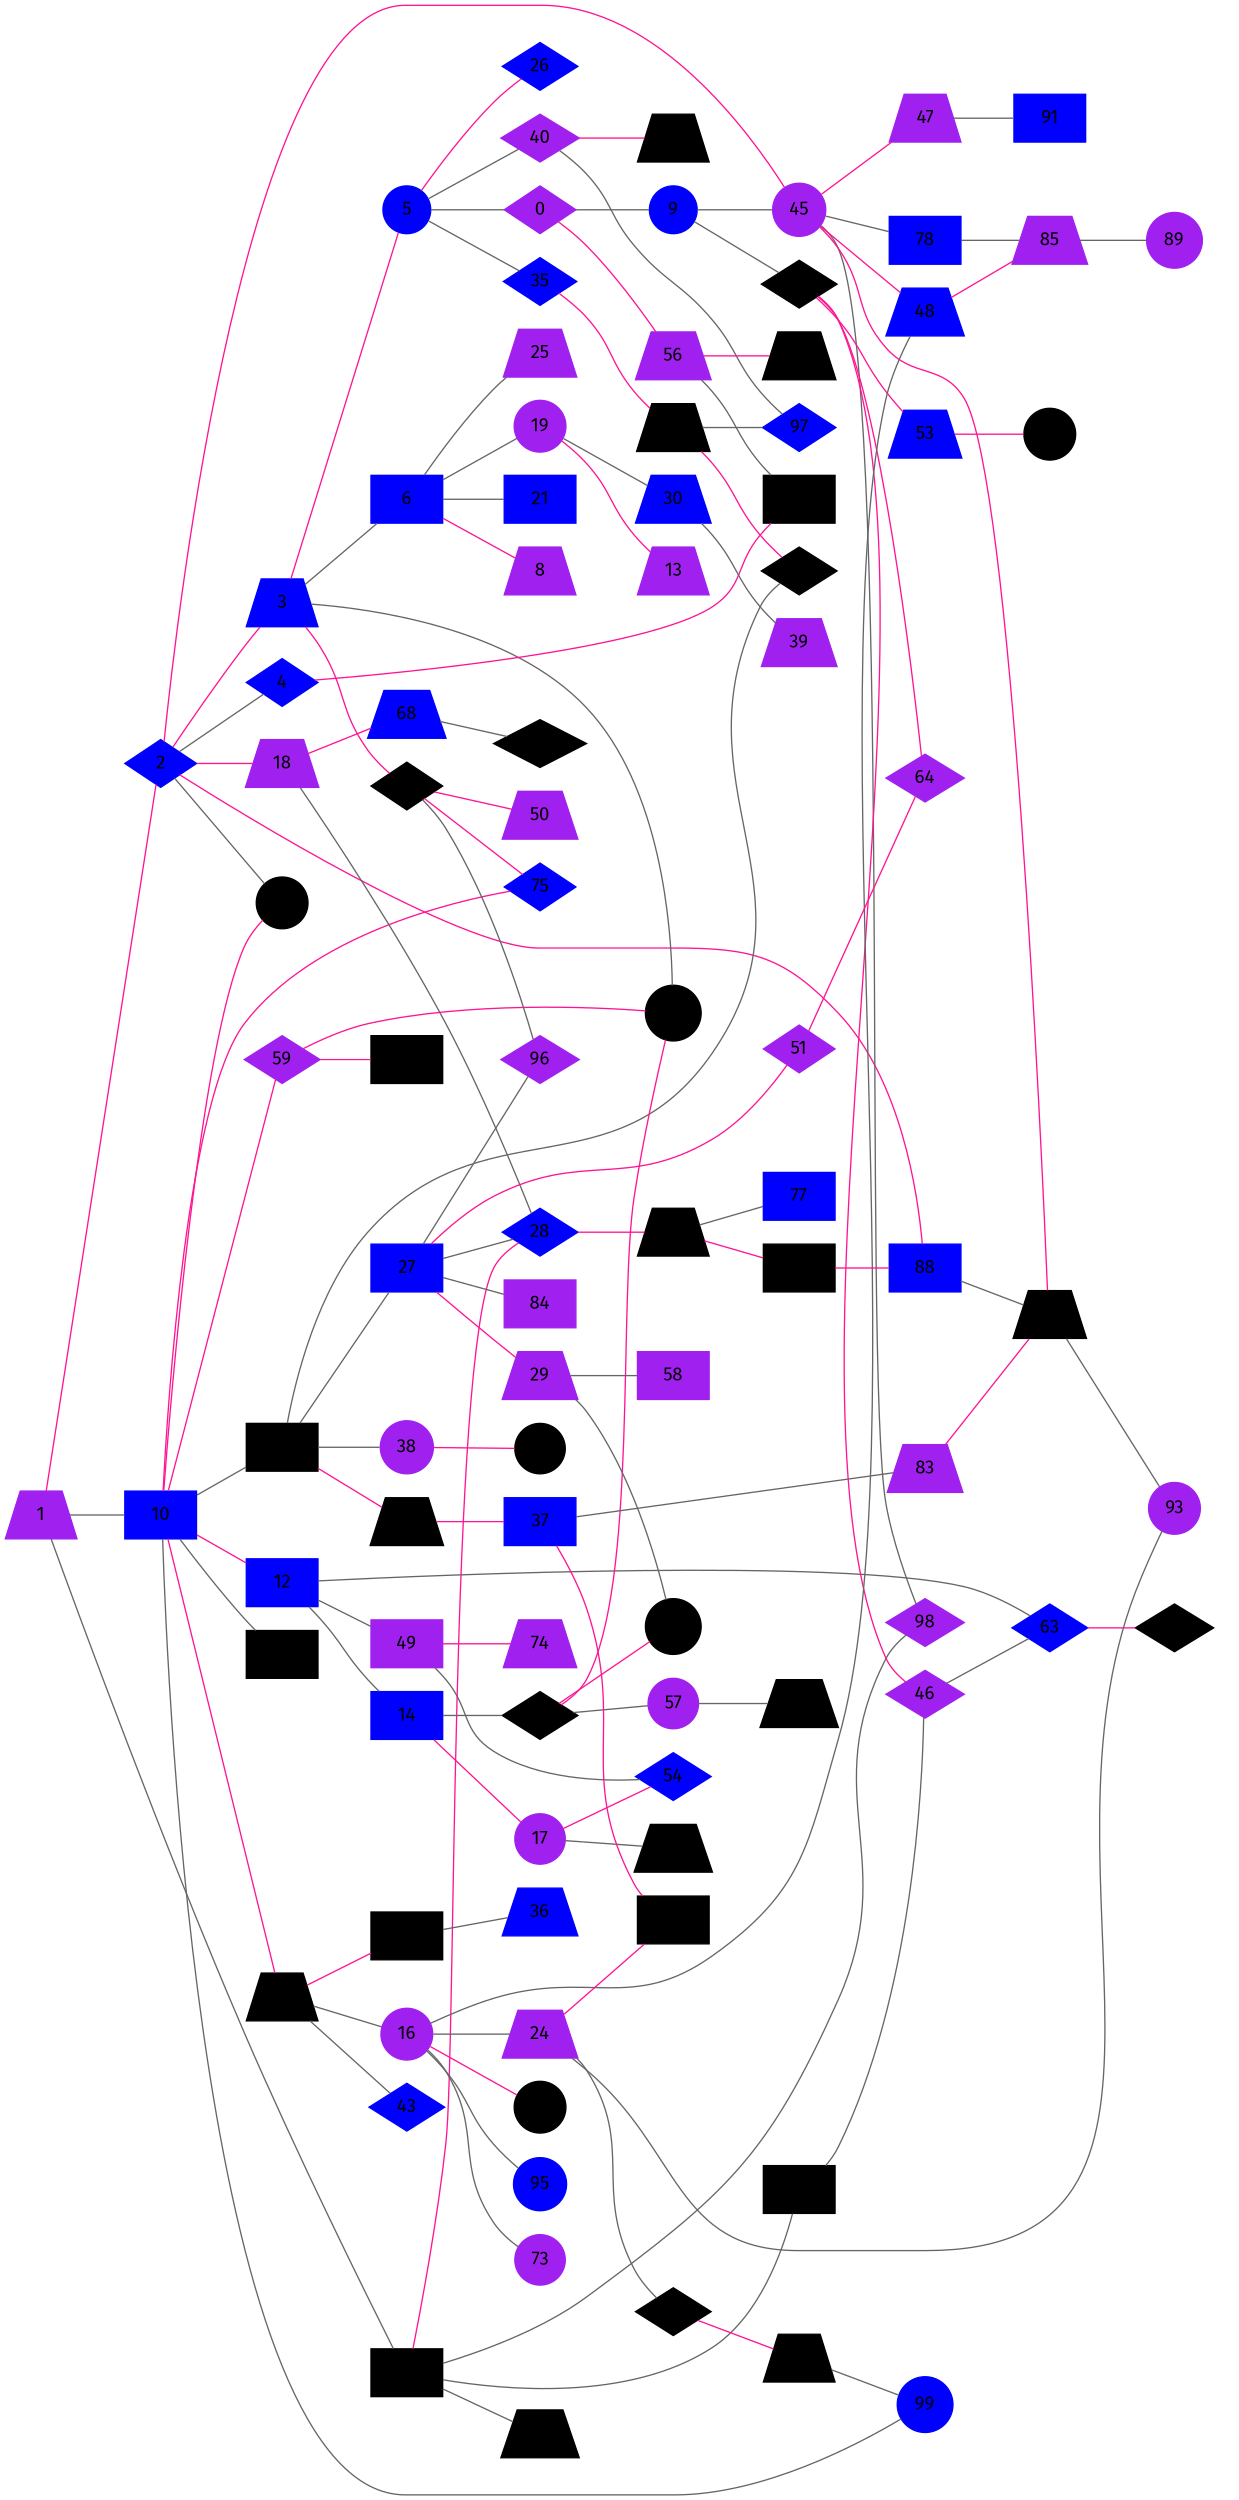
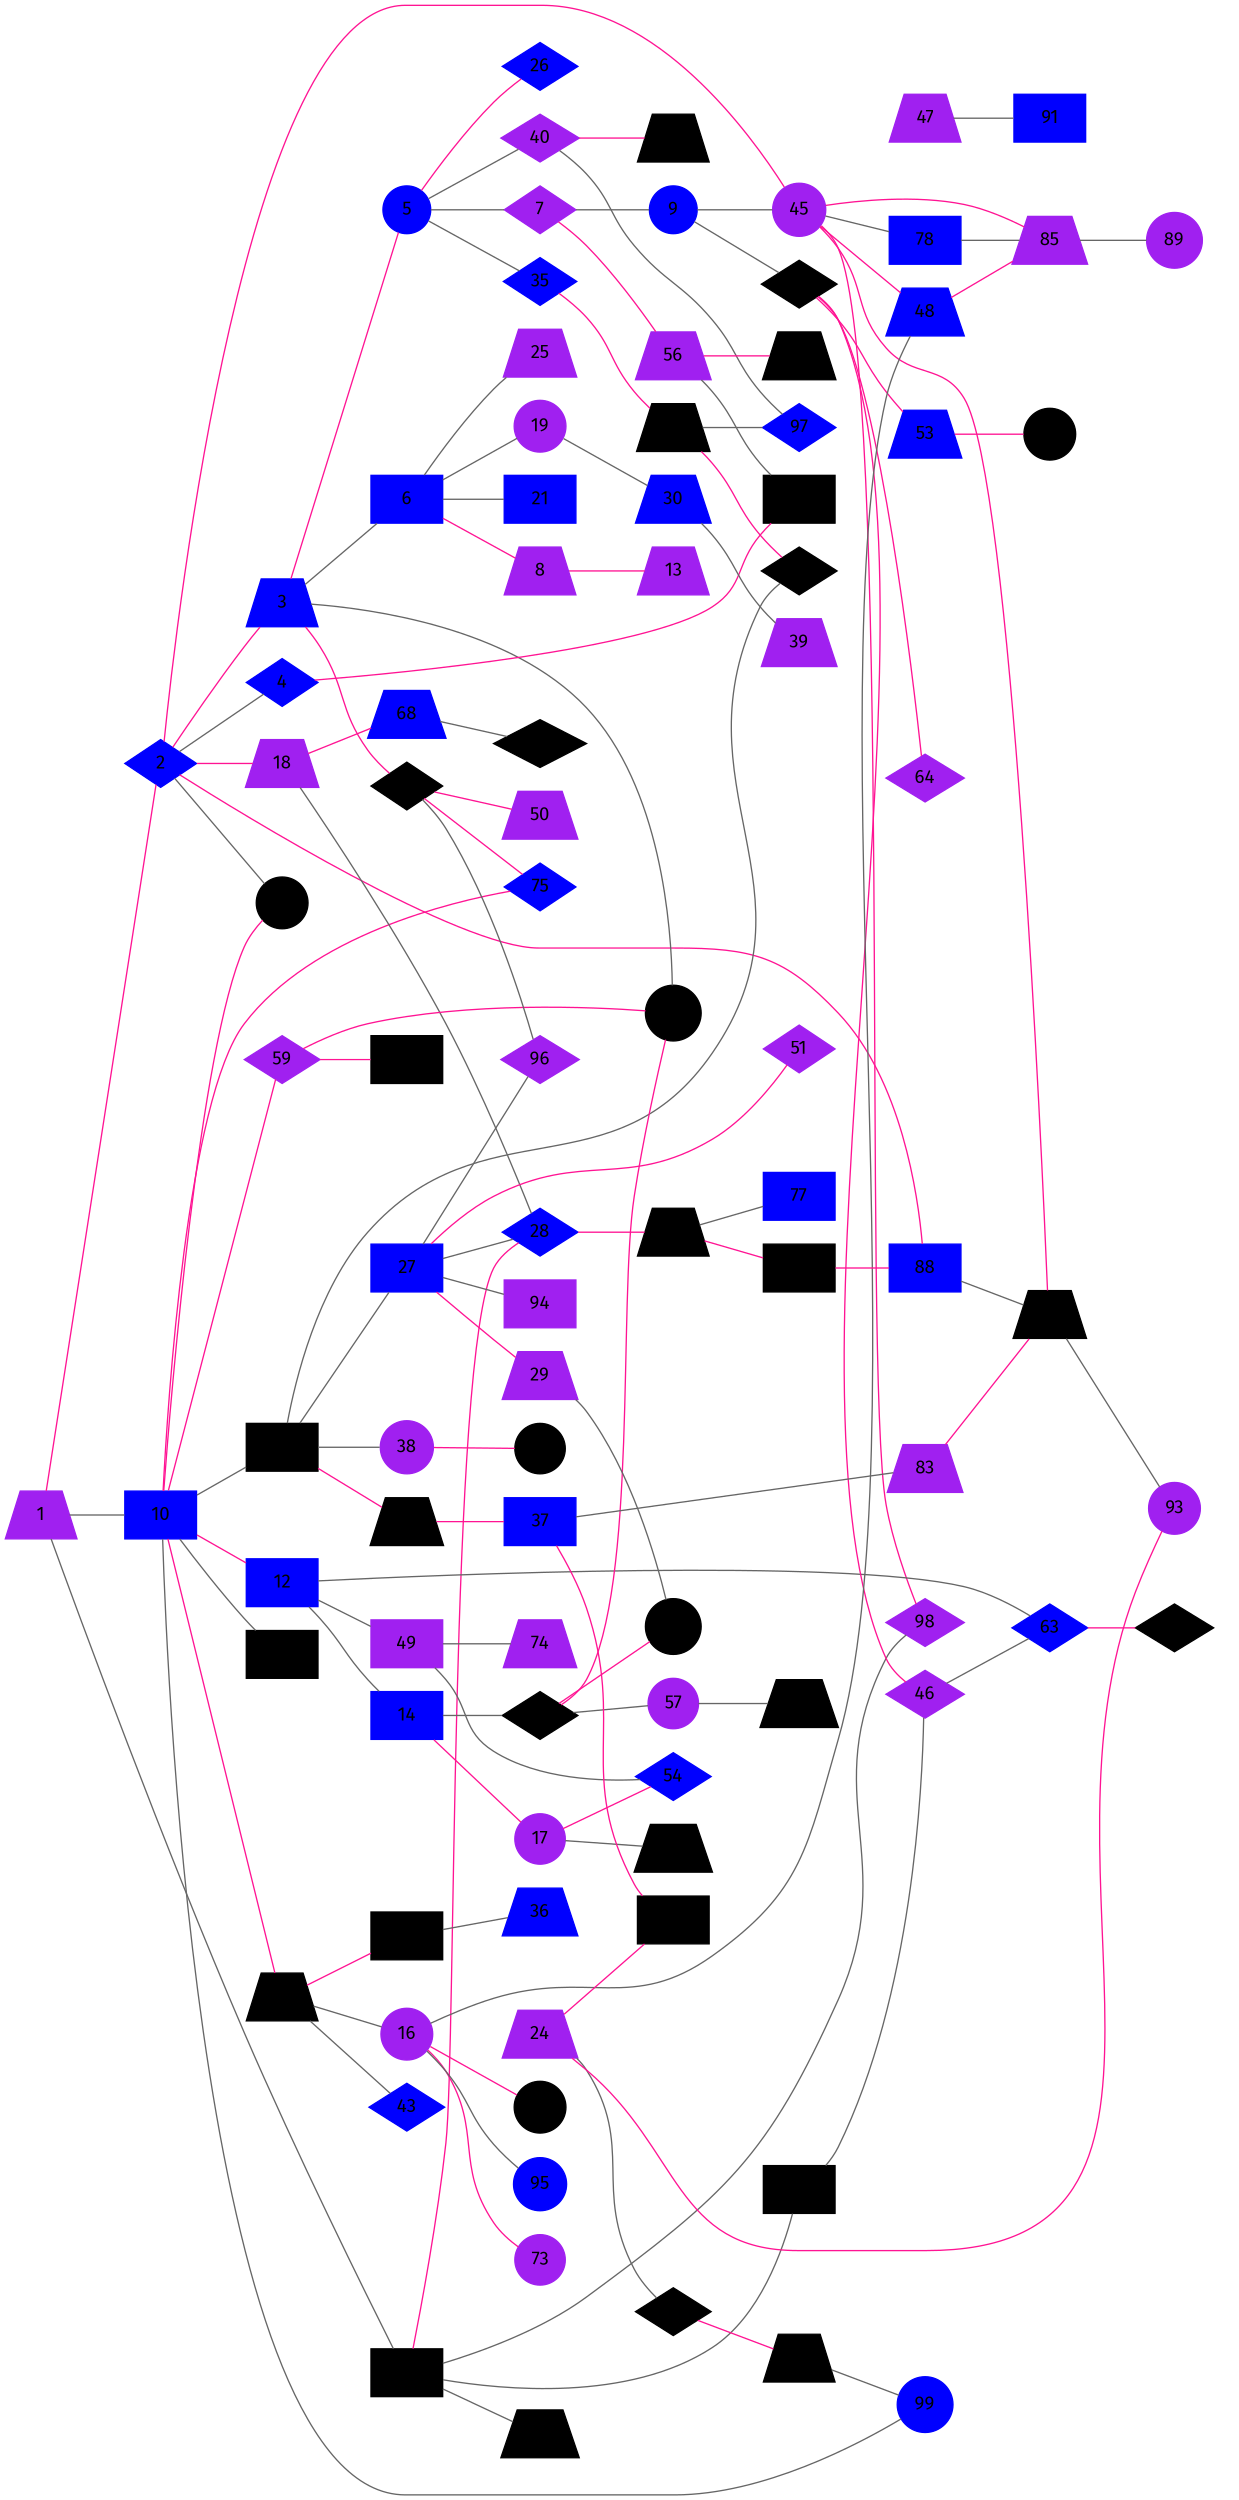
  graph {
    fontname="Fira Sans"
    rankdir=LR
    node [color=purple fontname="Fira Sans" shape=trapezium style=filled]
    edge [color=gray40 fontname="Fira Sans"]
    2 [color=blue shape=diamond]
    1
    10 [color=blue shape=box]
    15 [color=black shape=box]
    3 [color=blue]
    4 [color=blue shape=diamond]
    18
    23 [color=black shape=circle]
    45 [shape=circle]
    88 [color=blue shape=box]
    11 [color=black]
    12 [color=blue shape=box]
    20 [color=black shape=box]
    55 [color=black shape=box]
    59 [shape=diamond]
    75 [color=blue shape=diamond]
    99 [color=blue shape=circle]
    28 [color=blue shape=diamond]
    33 [color=black shape=box]
    86 [color=black]
    98 [shape=diamond]
    5 [color=blue shape=circle]
    6 [color=blue shape=box]
    31 [color=black shape=diamond]
    90 [color=black shape=circle]
    69 [color=black shape=box]
    68 [color=blue]
    48 [color=blue]
    47
    78 [color=blue shape=box]
    92 [color=black]
-   7 [shape=diamond label=0]
+   7 [shape=diamond]
    26 [color=blue shape=diamond]
    35 [color=blue shape=diamond]
    40 [shape=diamond]
    8
    19 [shape=circle]
    21 [color=blue shape=box]
    25
    96 [shape=diamond]
    50
    9 [color=blue shape=circle]
    56
    52 [color=black]
    41 [color=black]
    97 [color=blue shape=diamond]
    13
    30 [color=blue]
    34 [color=black shape=diamond]
    76 [color=black]
    46 [shape=diamond]
    53 [color=blue]
    64 [shape=diamond]
    16 [shape=circle]
    22 [color=black shape=box]
    43 [color=blue shape=diamond]
    14 [color=blue shape=box]
    49 [shape=box]
    63 [color=blue shape=diamond]
    27 [color=blue shape=box]
    32 [color=black]
    38 [shape=circle]
    82 [color=black shape=diamond]
    72 [color=black shape=box]
    24
    73 [shape=circle]
    79 [color=black shape=circle]
    95 [color=blue shape=circle]
    36 [color=blue]
    17 [shape=circle]
    42 [color=black shape=diamond]
    54 [color=blue shape=diamond]
    74
    80 [color=black shape=diamond]
    44 [color=black]
    60 [color=black shape=circle]
    57 [shape=circle]
    61 [color=black]
    62 [color=black shape=diamond]
    81 [color=black shape=box]
    93 [shape=circle]
    85
    100 [color=black shape=diamond]
    39
    29
    51 [shape=diamond]
-   84 [shape=box]
+   84 [shape=box label=94]
    37 [color=blue shape=box]
    67 [color=black shape=circle]
    71 [color=black]
-   58 [shape=box]
    65 [color=black shape=box]
    77 [color=blue shape=box]
    83
    87 [color=black shape=circle]
    66 [color=black]
    91 [color=blue shape=box]
    89 [shape=circle]
    2 -- 3 [color=deeppink]
    2 -- 4
    2 -- 18 [color=deeppink]
    2 -- 23
    2 -- 45 [color=deeppink]
    2 -- 88 [color=deeppink]
    1 -- 2 [color=deeppink]
    1 -- 10
    1 -- 15
    10 -- 23 [color=deeppink]
    10 -- 11 [color=deeppink]
    10 -- 12 [color=deeppink]
    10 -- 20
    10 -- 55
    10 -- 59 [color=deeppink]
    10 -- 75 [color=deeppink]
    10 -- 99
    15 -- 28 [color=deeppink]
    15 -- 33
    15 -- 86
    15 -- 98
    3 -- 5 [color=deeppink]
    3 -- 6
    3 -- 31 [color=deeppink]
    3 -- 90
    4 -- 69 [color=deeppink]
    18 -- 28
    18 -- 68 [color=deeppink]
-   45 -- 98
+   45 -- 98 [color=deeppink]
    45 -- 48 [color=deeppink]
-   45 -- 47 [color=deeppink]
+   45 -- 85 [color=deeppink]
    45 -- 78
    45 -- 92 [color=deeppink]
    88 -- 92
    11 -- 16
    11 -- 22 [color=deeppink]
    11 -- 43
    12 -- 14
    12 -- 49
    12 -- 63
    20 -- 27
    20 -- 32 [color=deeppink]
    20 -- 38
    20 -- 82
    59 -- 90 [color=deeppink]
    59 -- 72 [color=deeppink]
    28 -- 61 [color=deeppink]
    33 -- 46
    5 -- 7
    5 -- 26 [color=deeppink]
    5 -- 35
    5 -- 40
    6 -- 8 [color=deeppink]
    6 -- 19
    6 -- 21
    6 -- 25
    31 -- 75 [color=deeppink]
    31 -- 96
    31 -- 50 [color=deeppink]
    68 -- 100
    48 -- 85 [color=deeppink]
    47 -- 91
    78 -- 85
    92 -- 93
    7 -- 9
    7 -- 56 [color=deeppink]
    35 -- 52 [color=deeppink]
    40 -- 41 [color=deeppink]
    40 -- 97
-   19 -- 13 [color=deeppink]
+   8 -- 13 [color=deeppink]
    19 -- 30
    9 -- 45
    9 -- 34
    56 -- 69
    56 -- 76 [color=deeppink]
    52 -- 97
    52 -- 82 [color=deeppink]
    30 -- 39
    34 -- 46 [color=deeppink]
    34 -- 53 [color=deeppink]
    34 -- 64 [color=deeppink]
    46 -- 63
    53 -- 87 [color=deeppink]
    16 -- 48
-   16 -- 24
-   16 -- 73
+   16 -- 73 [color=deeppink]
    16 -- 79 [color=deeppink]
    16 -- 95
    22 -- 36
    14 -- 17 [color=deeppink]
    14 -- 42
    49 -- 54
-   49 -- 74 [color=deeppink]
+   49 -- 74
    63 -- 80 [color=deeppink]
    27 -- 28
    27 -- 96
    27 -- 29 [color=deeppink]
    27 -- 51 [color=deeppink]
    27 -- 84
    32 -- 37 [color=deeppink]
    38 -- 67 [color=deeppink]
    24 -- 62
    24 -- 81 [color=deeppink]
-   24 -- 93
+   24 -- 93 [color=deeppink]
    17 -- 54 [color=deeppink]
    17 -- 44
    42 -- 90 [color=deeppink]
    42 -- 60 [color=deeppink]
    42 -- 57
    57 -- 66
    61 -- 65 [color=deeppink]
    61 -- 77
    62 -- 71 [color=deeppink]
    85 -- 89
    29 -- 60
-   29 -- 58
-   51 -- 64 [color=deeppink]
    37 -- 81 [color=deeppink]
    37 -- 83
    71 -- 99
    65 -- 88 [color=deeppink]
    83 -- 92 [color=deeppink]
  }
